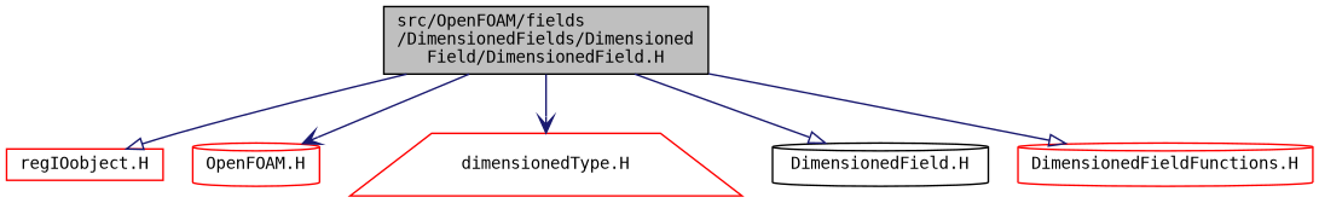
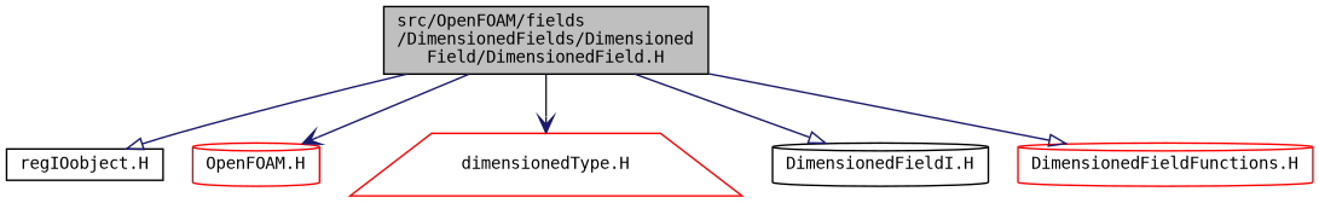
  digraph {
    fontname="DejaVu Sans Mono"
    node [color=red fontname="DejaVu Sans Mono" fontsize=10 shape=cylinder]
    edge [arrowhead=onormal color=midnightblue fontname="DejaVu Sans Mono" fontsize=10 labelfontname=Helvetica labelfontsize=10 style=solid]
    n1 [color=black fillcolor=grey75 fontcolor=black height=0.2 label="src/OpenFOAM/fields\l/DimensionedFields/Dimensioned\lField/DimensionedField.H" shape=box style=filled width=0.4]
-   n2 [height=0.2 label="regIOobject.H" shape=box width=0.4]
+   n2 [color=black height=0.2 label="regIOobject.H" shape=box width=0.4]
    n3 [height=0.2 label="OpenFOAM.H" width=0.4]
    n4 [height=0.2 label="dimensionedType.H" shape=trapezium width=0.4]
-   n5 [color=black height=0.2 label="DimensionedField.H" width=0.4]
+   n5 [color=black height=0.2 label="DimensionedFieldI.H" width=0.4]
    n6 [height=0.2 label="DimensionedFieldFunctions.H" width=0.4]
    n1 -> n2
    n1 -> n3 [arrowhead=vee]
    n1 -> n4 [arrowhead=vee]
    n1 -> n5
    n1 -> n6
  }
